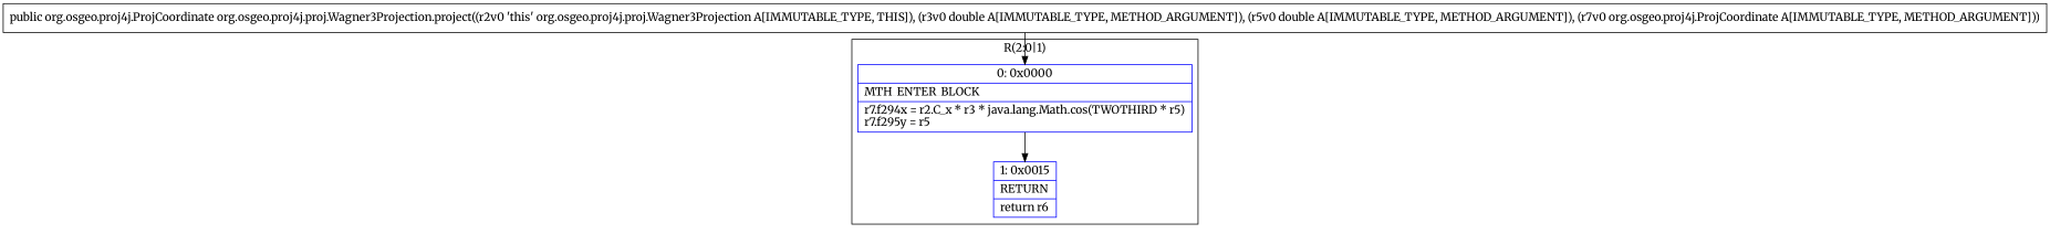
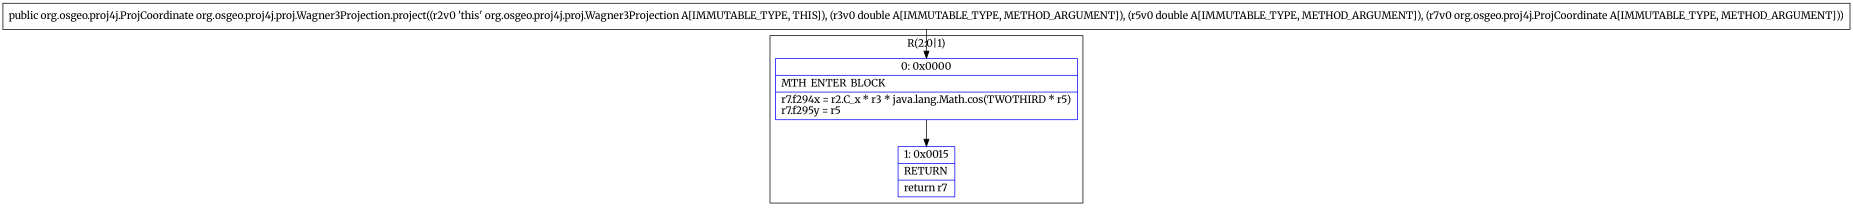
  digraph {
    fontname=Merriweather
    node [color=blue shape=record fontname=Merriweather]
    edge [fontname=Merriweather]
    n1 [label="{0\:\ 0x0000|MTH_ENTER_BLOCK\l|r7.f294x = r2.C_x * r3 * java.lang.Math.cos(TWOTHIRD * r5)\lr7.f295y = r5\l}"]
-   n2 [label="{1\:\ 0x0015|RETURN\l|return r6\l}"]
+   n2 [label="{1\:\ 0x0015|RETURN\l|return r7\l}"]
    n3 [label="{public org.osgeo.proj4j.ProjCoordinate org.osgeo.proj4j.proj.Wagner3Projection.project((r2v0 'this' org.osgeo.proj4j.proj.Wagner3Projection A[IMMUTABLE_TYPE, THIS]), (r3v0 double A[IMMUTABLE_TYPE, METHOD_ARGUMENT]), (r5v0 double A[IMMUTABLE_TYPE, METHOD_ARGUMENT]), (r7v0 org.osgeo.proj4j.ProjCoordinate A[IMMUTABLE_TYPE, METHOD_ARGUMENT])) }" color=""]
    subgraph cluster_1 {
      label="R(2:0|1)"
      n1
      n2
    }
    n1 -> n2
    n3 -> n1
  }
